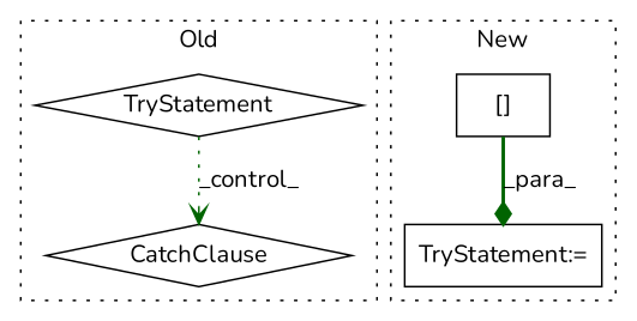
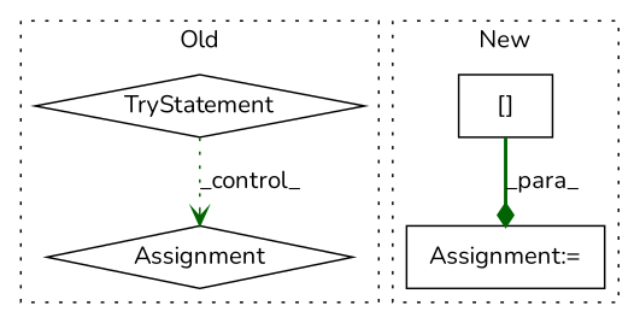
  digraph {
    fontname=Nunito
    node [fontname=Nunito shape=diamond]
    edge [color=darkgreen fontname=Nunito]
-   n1 [a=12 l="11,2" label=CatchClause s="1008,1056"]
+   n1 [a=12 l="11,2" label=Assignment s="1008,1056"]
    n2 [a=54 l=4 label=TryStatement s=844]
    n3 [a=2 l="17,1" label="[]" s="2009,2043" shape=box]
-   n4 [a=7 l=1 label="TryStatement:=" s=2008 shape=box]
+   n4 [a=7 l=1 label="Assignment:=" s=2008 shape=box]
    subgraph cluster_1 {
      label=Old
      style=dotted
      n1
      n2
    }
    subgraph cluster_2 {
      label=New
      style=dotted
      n3
      n4
    }
    n2 -> n1 [arrowhead=vee label=_control_ style=dotted]
    n3 -> n4 [arrowhead=diamond label=_para_ style=bold]
  }
